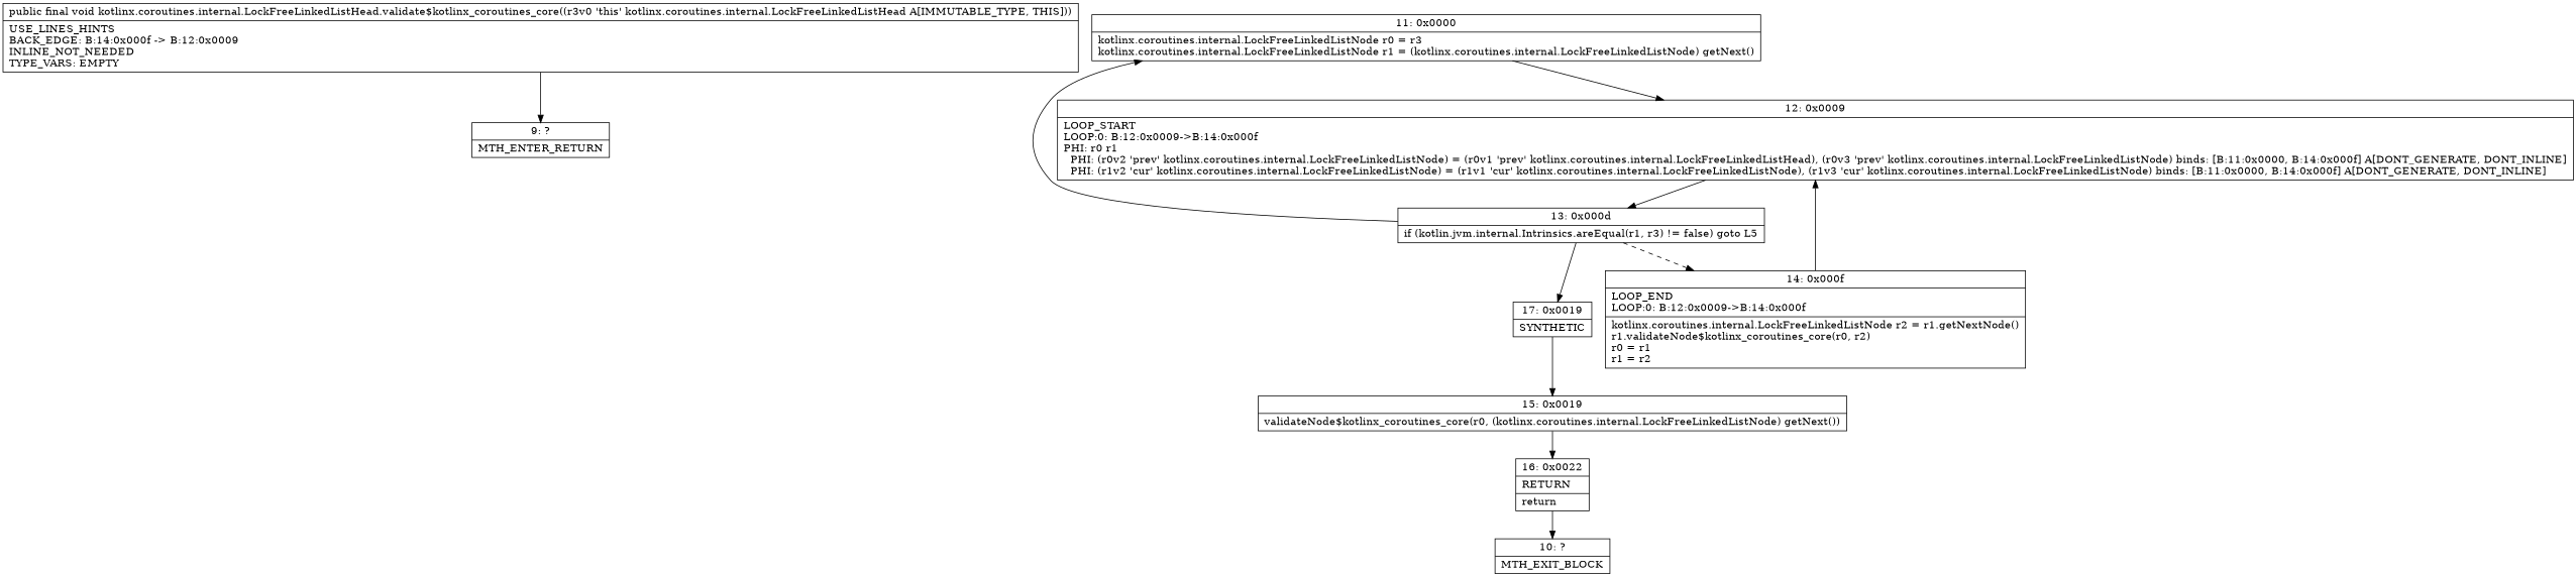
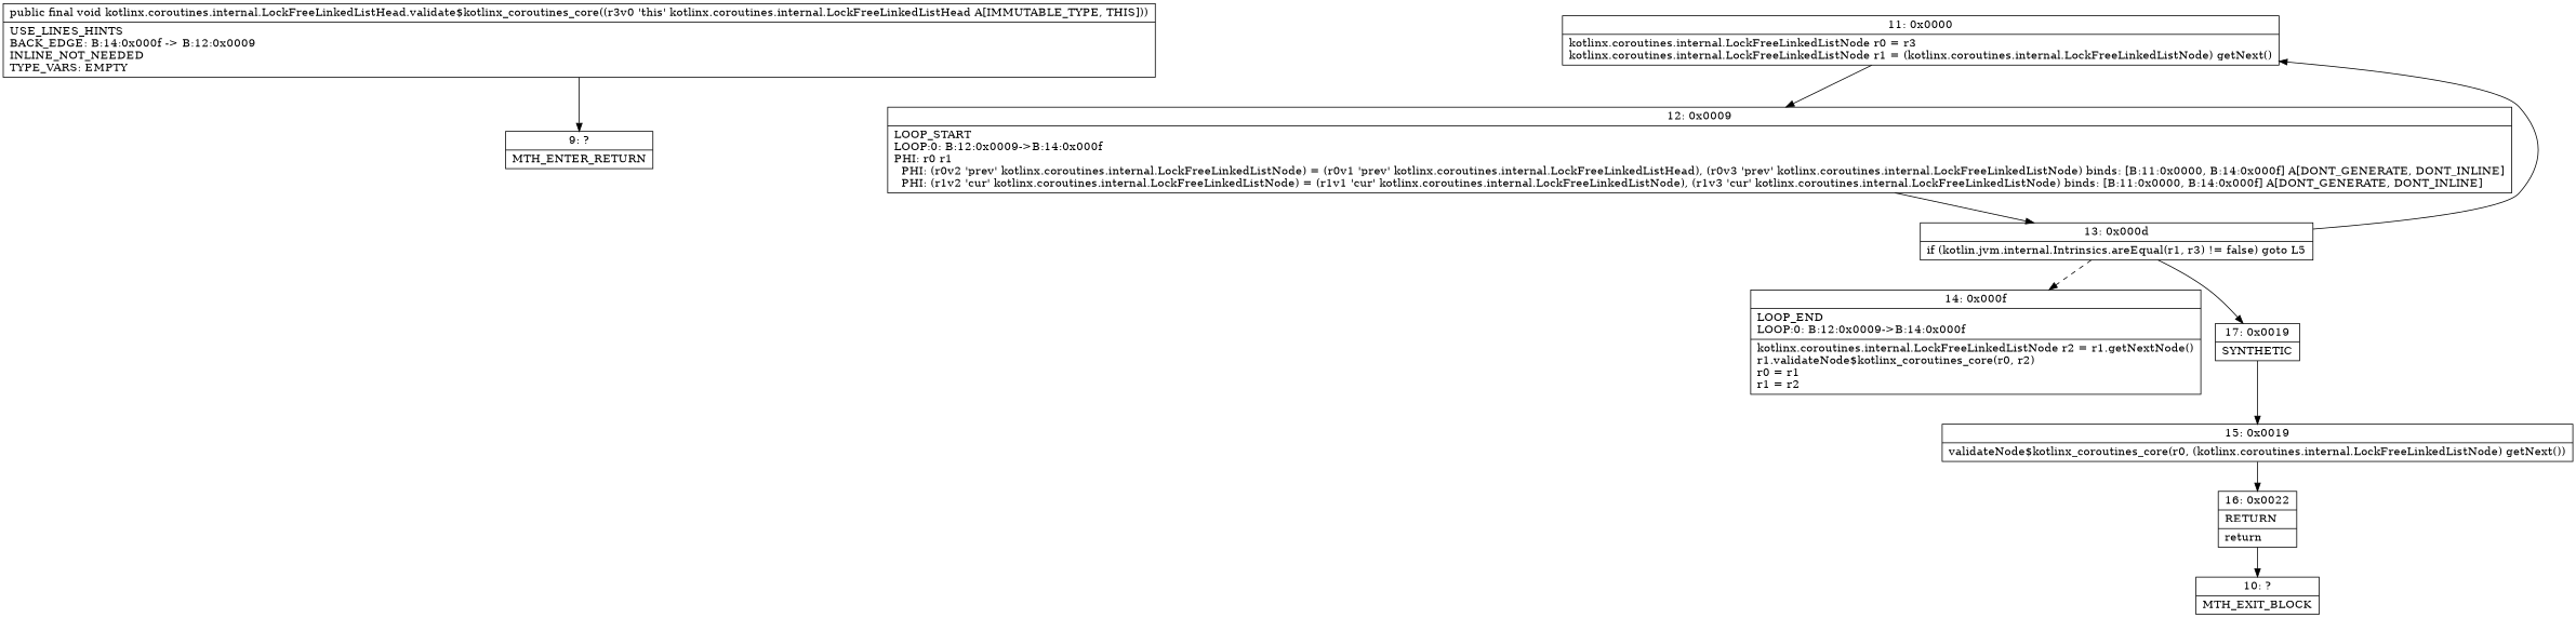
  digraph {
    node [shape=record]
    n1 [label="{9\:\ ?|MTH_ENTER_RETURN\l}"]
    n2 [label="{11\:\ 0x0000|kotlinx.coroutines.internal.LockFreeLinkedListNode r0 = r3\lkotlinx.coroutines.internal.LockFreeLinkedListNode r1 = (kotlinx.coroutines.internal.LockFreeLinkedListNode) getNext()\l}"]
    n3 [label="{12\:\ 0x0009|LOOP_START\lLOOP:0: B:12:0x0009\-\>B:14:0x000f\lPHI: r0 r1 \l  PHI: (r0v2 'prev' kotlinx.coroutines.internal.LockFreeLinkedListNode) = (r0v1 'prev' kotlinx.coroutines.internal.LockFreeLinkedListHead), (r0v3 'prev' kotlinx.coroutines.internal.LockFreeLinkedListNode) binds: [B:11:0x0000, B:14:0x000f] A[DONT_GENERATE, DONT_INLINE]\l  PHI: (r1v2 'cur' kotlinx.coroutines.internal.LockFreeLinkedListNode) = (r1v1 'cur' kotlinx.coroutines.internal.LockFreeLinkedListNode), (r1v3 'cur' kotlinx.coroutines.internal.LockFreeLinkedListNode) binds: [B:11:0x0000, B:14:0x000f] A[DONT_GENERATE, DONT_INLINE]\l}"]
    n4 [label="{13\:\ 0x000d|if (kotlin.jvm.internal.Intrinsics.areEqual(r1, r3) != false) goto L5\l}"]
    n5 [label="{14\:\ 0x000f|LOOP_END\lLOOP:0: B:12:0x0009\-\>B:14:0x000f\l|kotlinx.coroutines.internal.LockFreeLinkedListNode r2 = r1.getNextNode()\lr1.validateNode$kotlinx_coroutines_core(r0, r2)\lr0 = r1\lr1 = r2\l}"]
    n6 [label="{17\:\ 0x0019|SYNTHETIC\l}"]
    n7 [label="{15\:\ 0x0019|validateNode$kotlinx_coroutines_core(r0, (kotlinx.coroutines.internal.LockFreeLinkedListNode) getNext())\l}"]
    n8 [label="{16\:\ 0x0022|RETURN\l|return\l}"]
    n9 [label="{10\:\ ?|MTH_EXIT_BLOCK\l}"]
    n10 [label="{public final void kotlinx.coroutines.internal.LockFreeLinkedListHead.validate$kotlinx_coroutines_core((r3v0 'this' kotlinx.coroutines.internal.LockFreeLinkedListHead A[IMMUTABLE_TYPE, THIS]))  | USE_LINES_HINTS\lBACK_EDGE: B:14:0x000f \-\> B:12:0x0009\lINLINE_NOT_NEEDED\lTYPE_VARS: EMPTY\l}"]
    n2 -> n3
    n3 -> n4
    n4 -> n2
    n4 -> n5 [style=dashed]
    n4 -> n6
-   n5 -> n3
    n6 -> n7
    n7 -> n8
    n8 -> n9
    n10 -> n1
  }
